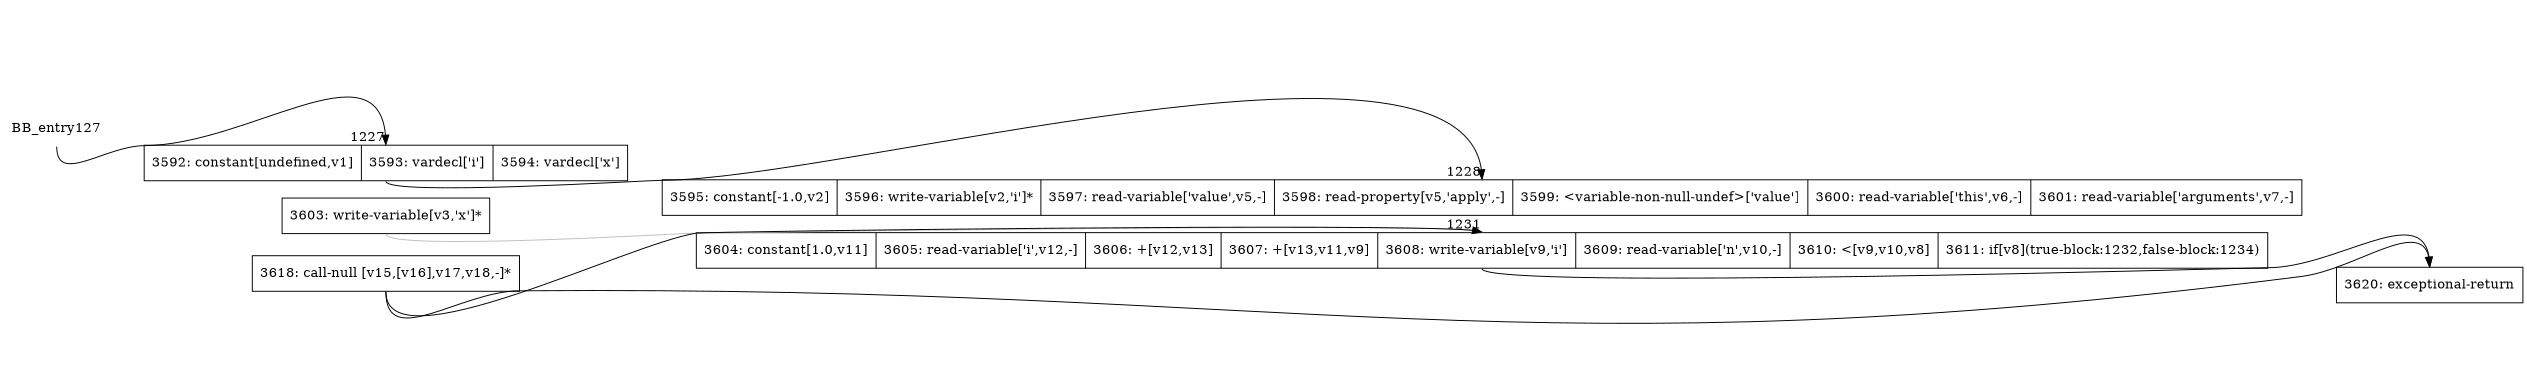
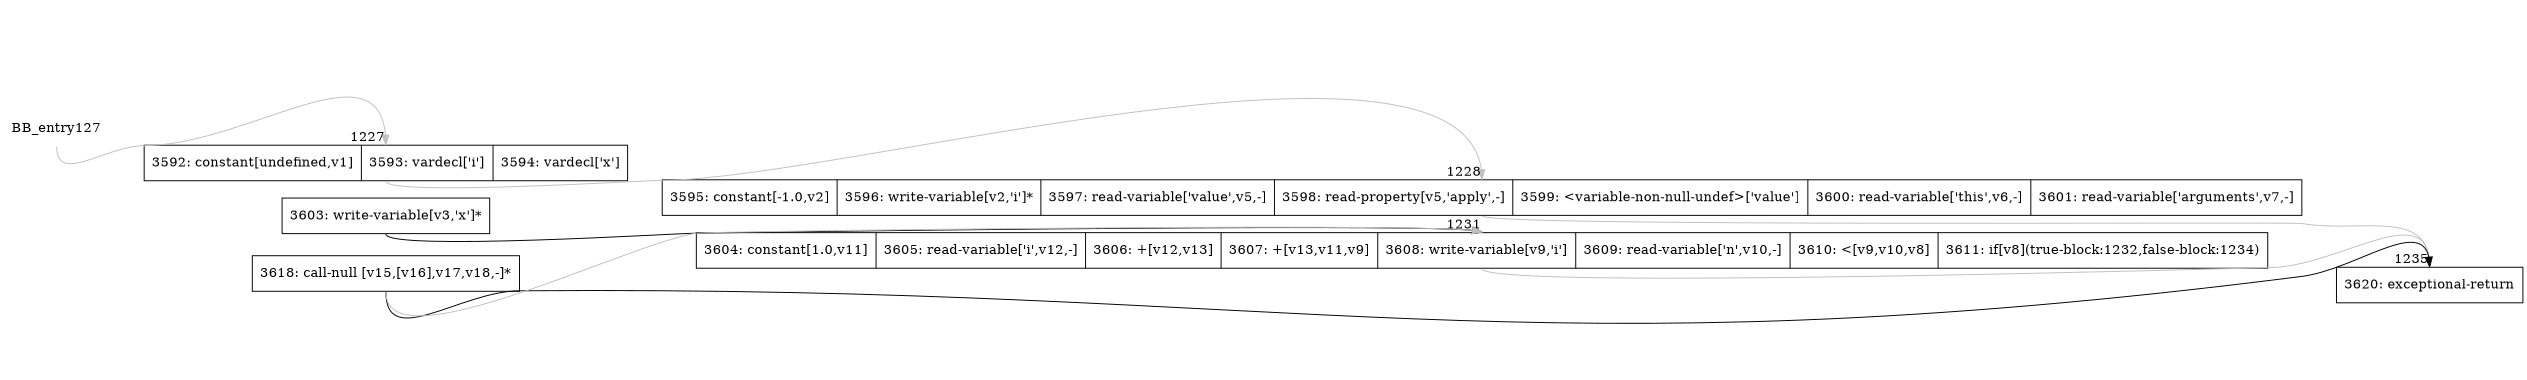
  digraph {
    rankdir=LR
    node [shape=record]
    edge [headport=n tailport=s]
    n1 [label=BB_entry127 shape=none]
    n2 [label="{3592: constant[undefined,v1]|3593: vardecl['i']|3594: vardecl['x']}"]
    n3 [label="{3595: constant[-1.0,v2]|3596: write-variable[v2,'i']*|3597: read-variable['value',v5,-]|3598: read-property[v5,'apply',-]|3599: \<variable-non-null-undef\>['value']|3600: read-variable['this',v6,-]|3601: read-variable['arguments',v7,-]}"]
    n4 [label="{3620: exceptional-return}"]
    n5 [label="{3603: write-variable[v3,'x']*}"]
    n6 [label="{3604: constant[1.0,v11]|3605: read-variable['i',v12,-]|3606: +[v12,v13]|3607: +[v13,v11,v9]|3608: write-variable[v9,'i']|3609: read-variable['n',v10,-]|3610: \<[v9,v10,v8]|3611: if[v8](true-block:1232,false-block:1234)}"]
    n7 [label="{3618: call-null [v15,[v16],v17,v18,-]*}"]
-   n1 -> n2 [headlabel="    1227"]
-   n2 -> n3 [headlabel="      1228"]
-   n5 -> n6 [headlabel="      1231" color=gray]
-   n6 -> n4 [color=black]
+   n1 -> n2 [headlabel="    1227" color=gray]
+   n2 -> n3 [headlabel="      1228" color=gray]
+   n3 -> n4 [color=gray headlabel="      1235"]
+   n5 -> n6 [headlabel="      1231"]
+   n6 -> n4 [color=gray]
    n7 -> n4 [color=black]
-   n7 -> n6
+   n7 -> n6 [color=gray]
  }
